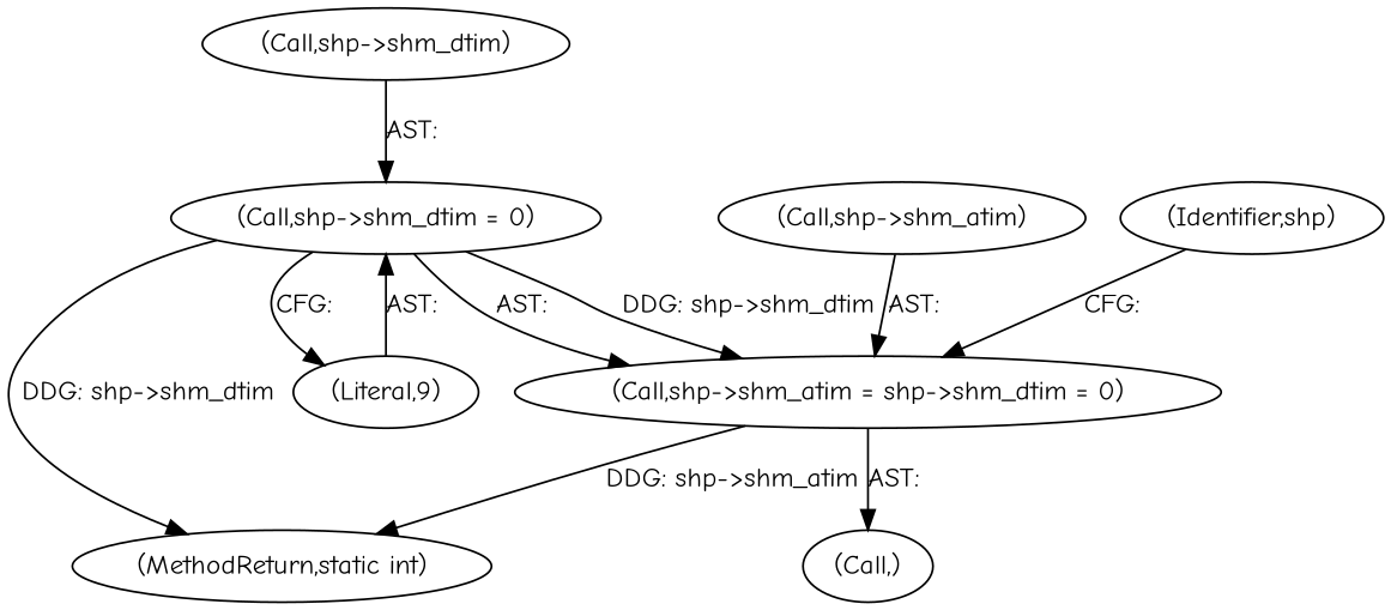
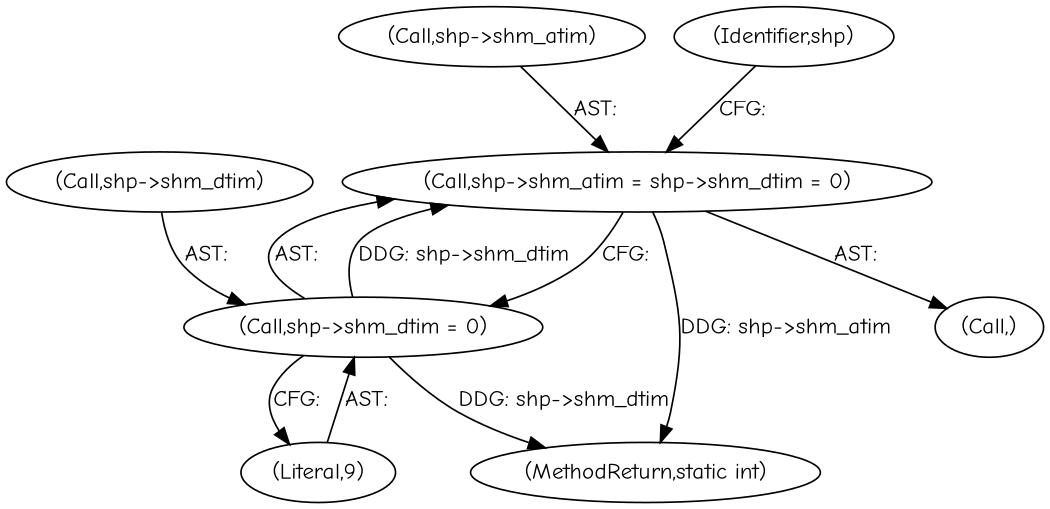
  digraph {
    fontname="Comic Neue"
    node [fontname="Comic Neue"]
    edge [fontname="Comic Neue"]
    n1 [label="(Call,shp->shm_atim = shp->shm_dtim = 0)"]
    n2 [label="(Call,shp->shm_dtim = 0)"]
    n3 [label="(MethodReturn,static int)"]
    n4 [label="(Call,)"]
    n5 [label="(Literal,9)"]
    n6 [label="(Call,shp->shm_dtim)"]
    n7 [label="(Call,shp->shm_atim)"]
    n8 [label="(Identifier,shp)"]
+   n1 -> n2 [label="CFG: "]
    n1 -> n3 [label="DDG: shp->shm_atim"]
    n1 -> n4 [label="AST: "]
    n2 -> n1 [label="AST: "]
    n2 -> n1 [label="DDG: shp->shm_dtim"]
    n2 -> n3 [label="DDG: shp->shm_dtim"]
    n2 -> n5 [label="CFG: "]
    n5 -> n2 [label="AST: "]
    n6 -> n2 [label="AST: "]
    n7 -> n1 [label="AST: "]
    n8 -> n1 [label="CFG: "]
  }
